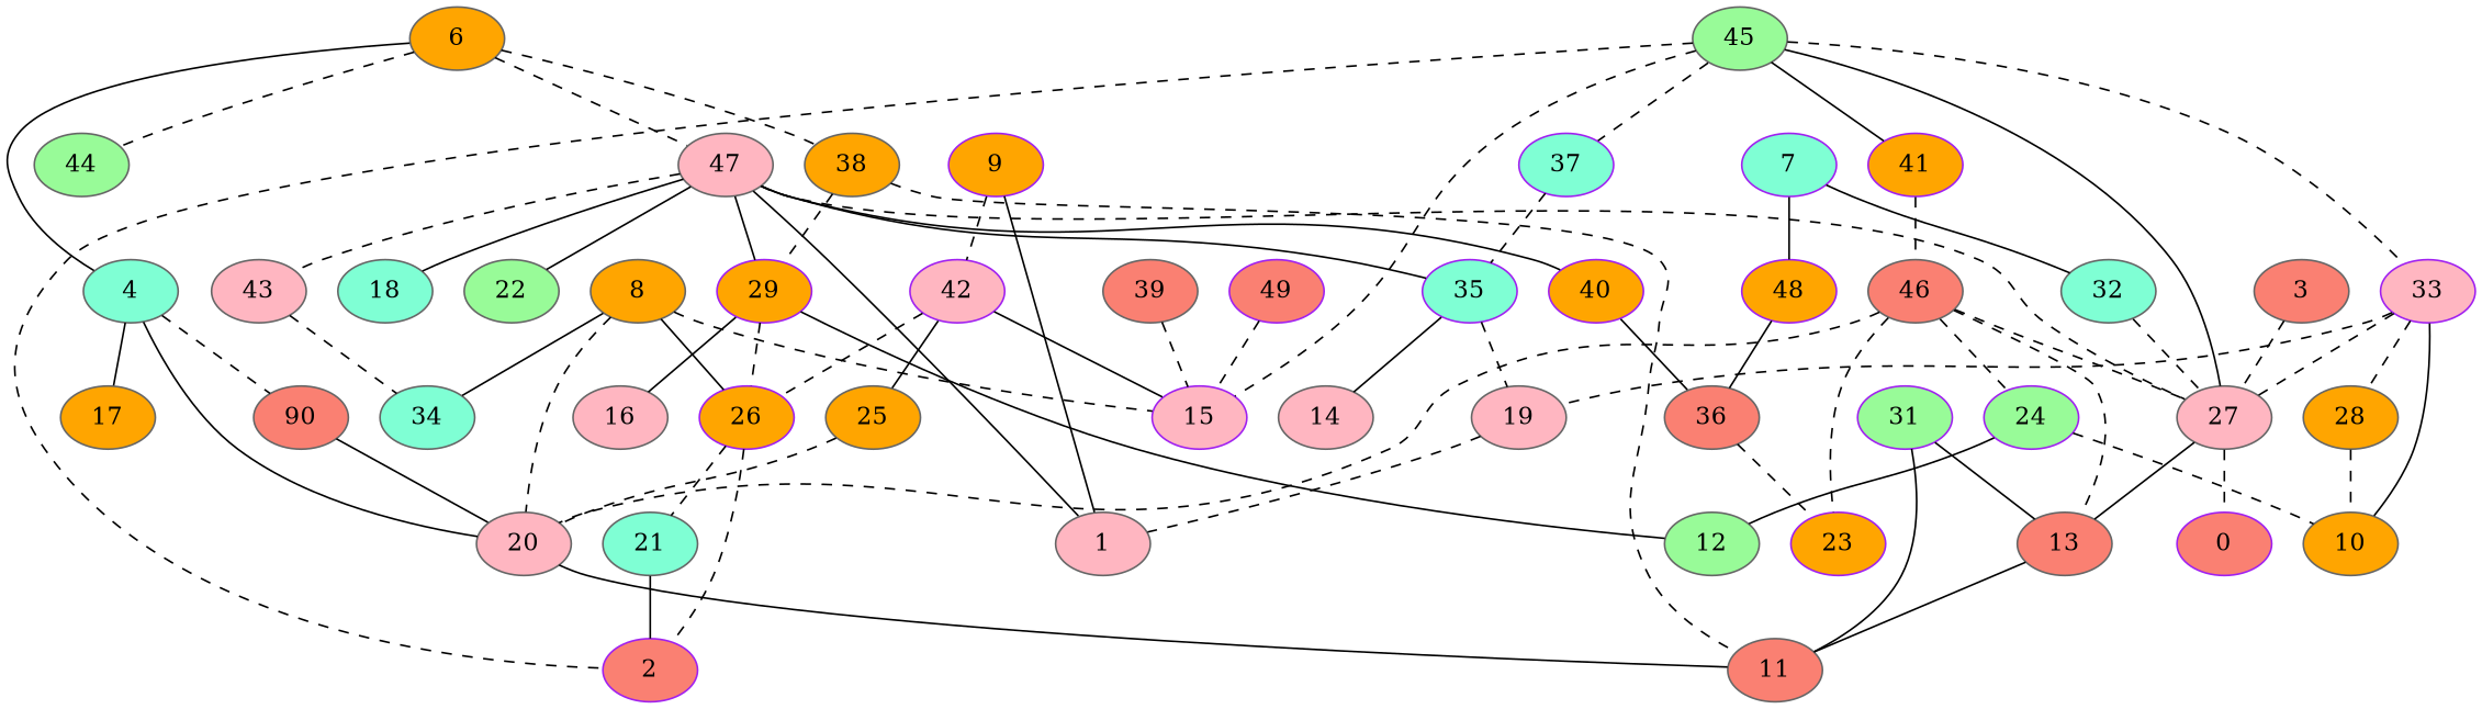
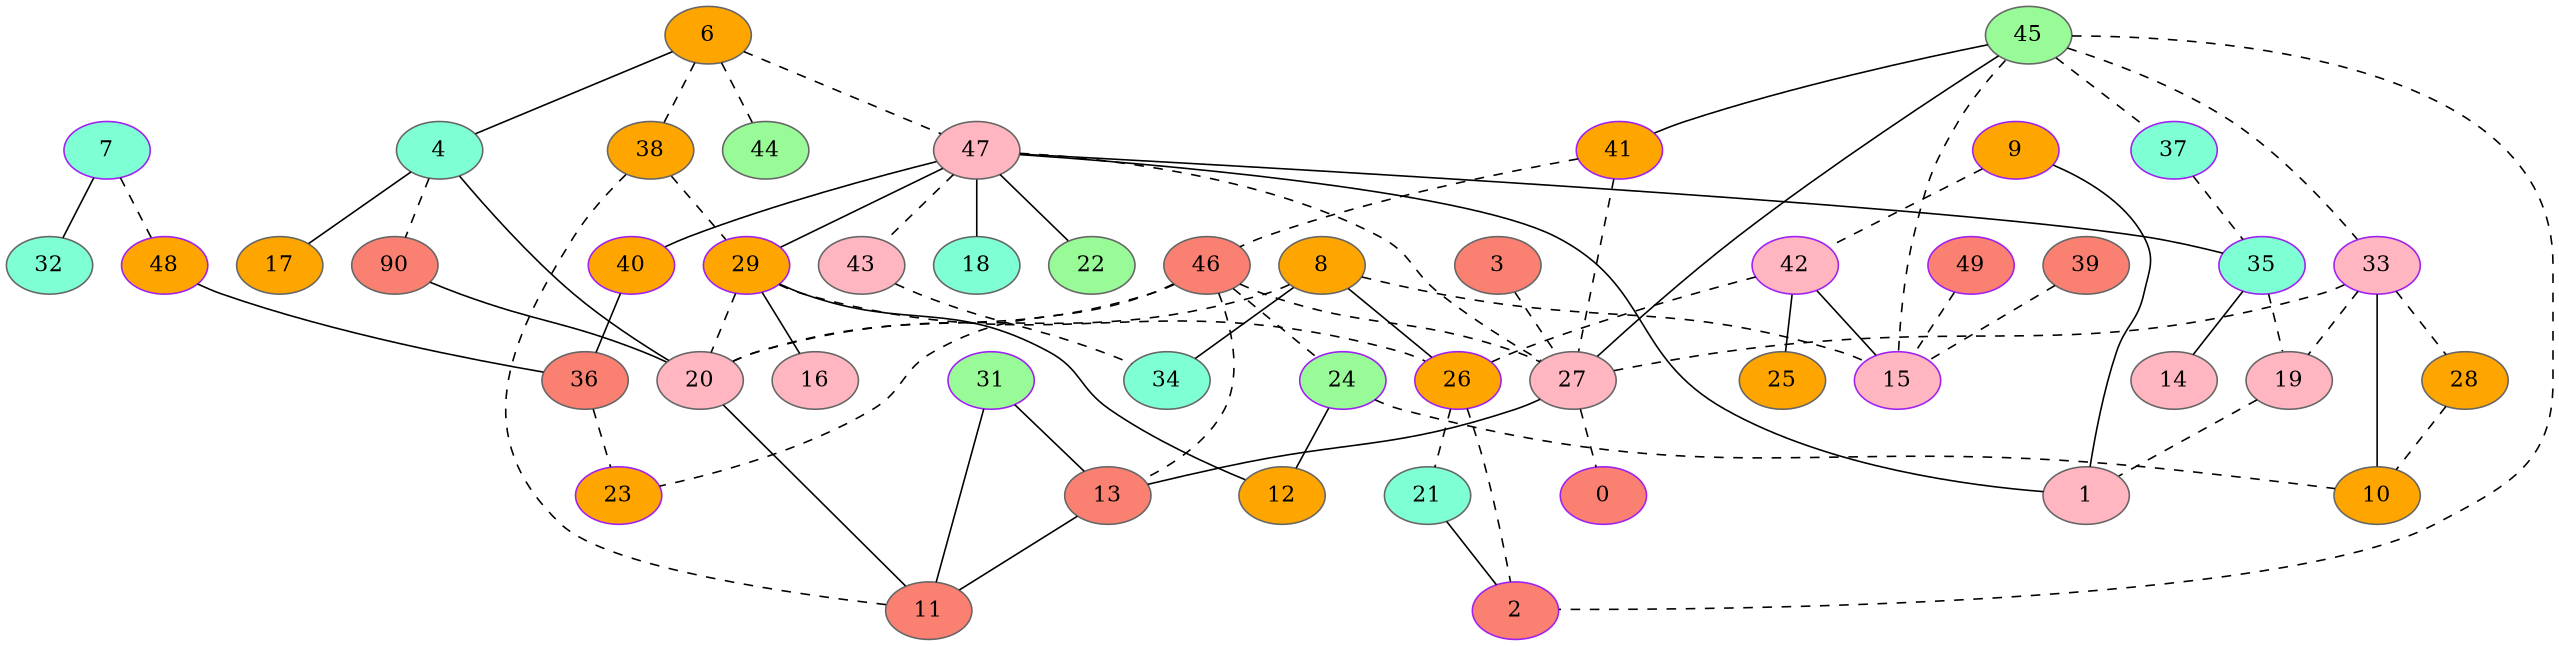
  digraph {
    node [color=gray40 fillcolor=orange style=filled]
    edge [color=black dir=none style=dashed]
    48 [color=purple]
    36 [fillcolor=salmon]
    23 [color=purple]
    38
    11 [fillcolor=salmon]
    29 [color=purple]
    19 [fillcolor=lightpink]
    1 [fillcolor=lightpink]
    16 [fillcolor=lightpink]
-   12 [fillcolor=palegreen]
+   12
    26 [color=purple]
    37 [color=purple fillcolor=aquamarine]
    35 [color=purple fillcolor=aquamarine]
    14 [fillcolor=lightpink]
    7 [color=purple fillcolor=aquamarine]
    32 [fillcolor=aquamarine]
    27 [fillcolor=lightpink]
    39 [fillcolor=salmon]
    15 [color=purple fillcolor=lightpink]
    20 [fillcolor=lightpink]
    13 [fillcolor=salmon]
    0 [color=purple fillcolor=salmon]
    47 [fillcolor=lightpink]
    43 [fillcolor=lightpink]
    18 [fillcolor=aquamarine]
    22 [fillcolor=palegreen]
    40 [color=purple]
    34 [fillcolor=aquamarine]
    33 [color=purple fillcolor=lightpink]
    10
    28
    46 [fillcolor=salmon]
    24 [color=purple fillcolor=palegreen]
    9 [color=purple]
    42 [color=purple fillcolor=lightpink]
    4 [fillcolor=aquamarine]
    17
    n38 [fillcolor=salmon label=90]
    6
    44 [fillcolor=palegreen]
    45 [fillcolor=palegreen]
    2 [color=purple fillcolor=salmon]
    41 [color=purple]
    3 [fillcolor=salmon]
    25
    49 [color=purple fillcolor=salmon]
    31 [color=purple fillcolor=palegreen]
    8
    21 [fillcolor=aquamarine]
    subgraph sub_1 {
      48
      36
      23
      38
      11
      29
      19
      1
      16
      12
      26
      37
      35
      14
      7
      32
      27
      39
      15
      20
      13
      0
      47
      43
      18
      22
      40
      34
      33
      10
      28
      46
      24
      9
      42
      4
      17
      n38
      6
      44
      45
      2
      41
      3
      25
      49
      31
      8
      21
    }
    48 -> 36 [style=solid]
    36 -> 23
    38 -> 11
    38 -> 29
    29 -> 16 [style=solid]
    29 -> 12 [style=solid]
    29 -> 26
    19 -> 1
    26 -> 2
    26 -> 21
    37 -> 35
    35 -> 19
    35 -> 14 [style=solid]
-   7 -> 48 [style=solid]
+   7 -> 48
    7 -> 32 [style=solid]
-   32 -> 27
+   41 -> 27
    27 -> 13 [style=solid]
    27 -> 0
    39 -> 15
    20 -> 11 [style=solid]
    13 -> 11 [style=solid]
    47 -> 29 [style=solid]
    47 -> 1 [style=solid]
    47 -> 35 [style=solid]
    47 -> 27
    47 -> 43
    47 -> 18 [style=solid]
    47 -> 22 [style=solid]
    47 -> 40 [style=solid]
    43 -> 34
    40 -> 36 [style=solid]
    33 -> 19
    33 -> 27
    33 -> 10 [style=solid]
    33 -> 28
    28 -> 10
    46 -> 23
    46 -> 27
    46 -> 20
    46 -> 13
    46 -> 24
    24 -> 12 [style=solid]
    24 -> 10
    9 -> 1 [style=solid]
    9 -> 42
    42 -> 26
    42 -> 15 [style=solid]
    42 -> 25 [style=solid]
    4 -> 20 [style=solid]
    4 -> 17 [style=solid]
    4 -> n38
    n38 -> 20 [style=solid]
    6 -> 38
    6 -> 47
    6 -> 4 [style=solid]
    6 -> 44
    45 -> 37
    45 -> 27 [style=solid]
    45 -> 15
    45 -> 33
    45 -> 2
    45 -> 41 [style=solid]
    41 -> 46
    3 -> 27
-   25 -> 20
+   29 -> 20
    49 -> 15
    31 -> 11 [style=solid]
    31 -> 13 [style=solid]
    8 -> 26 [style=solid]
    8 -> 15
    8 -> 20
    8 -> 34 [style=solid]
    21 -> 2 [style=solid]
  }
